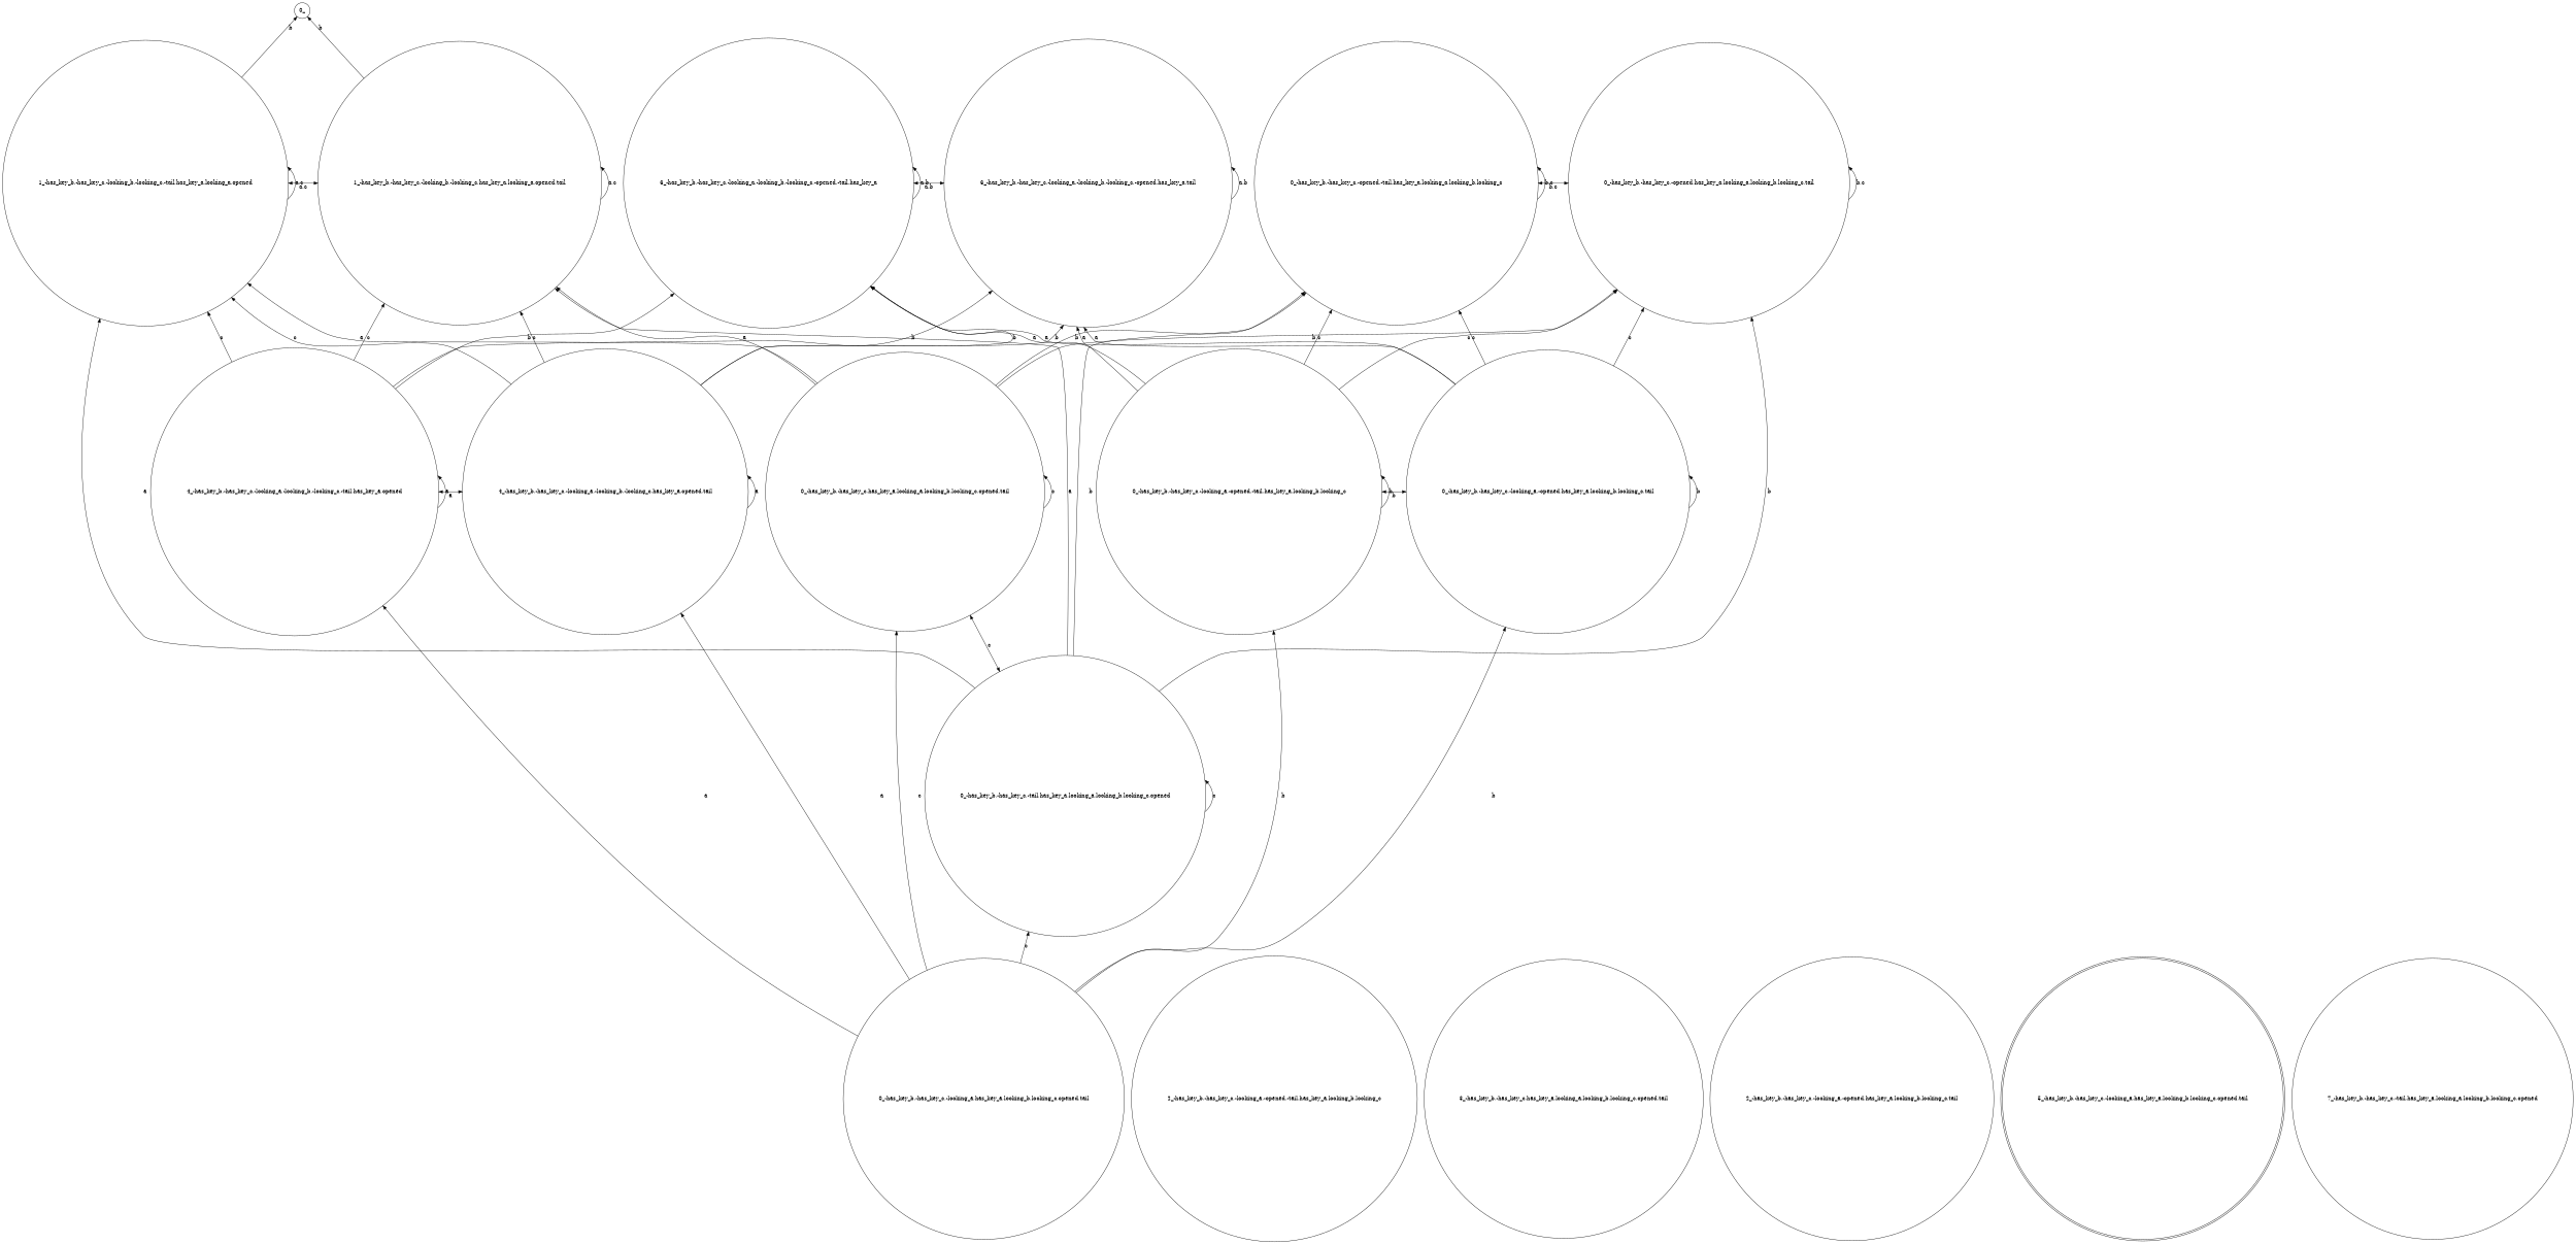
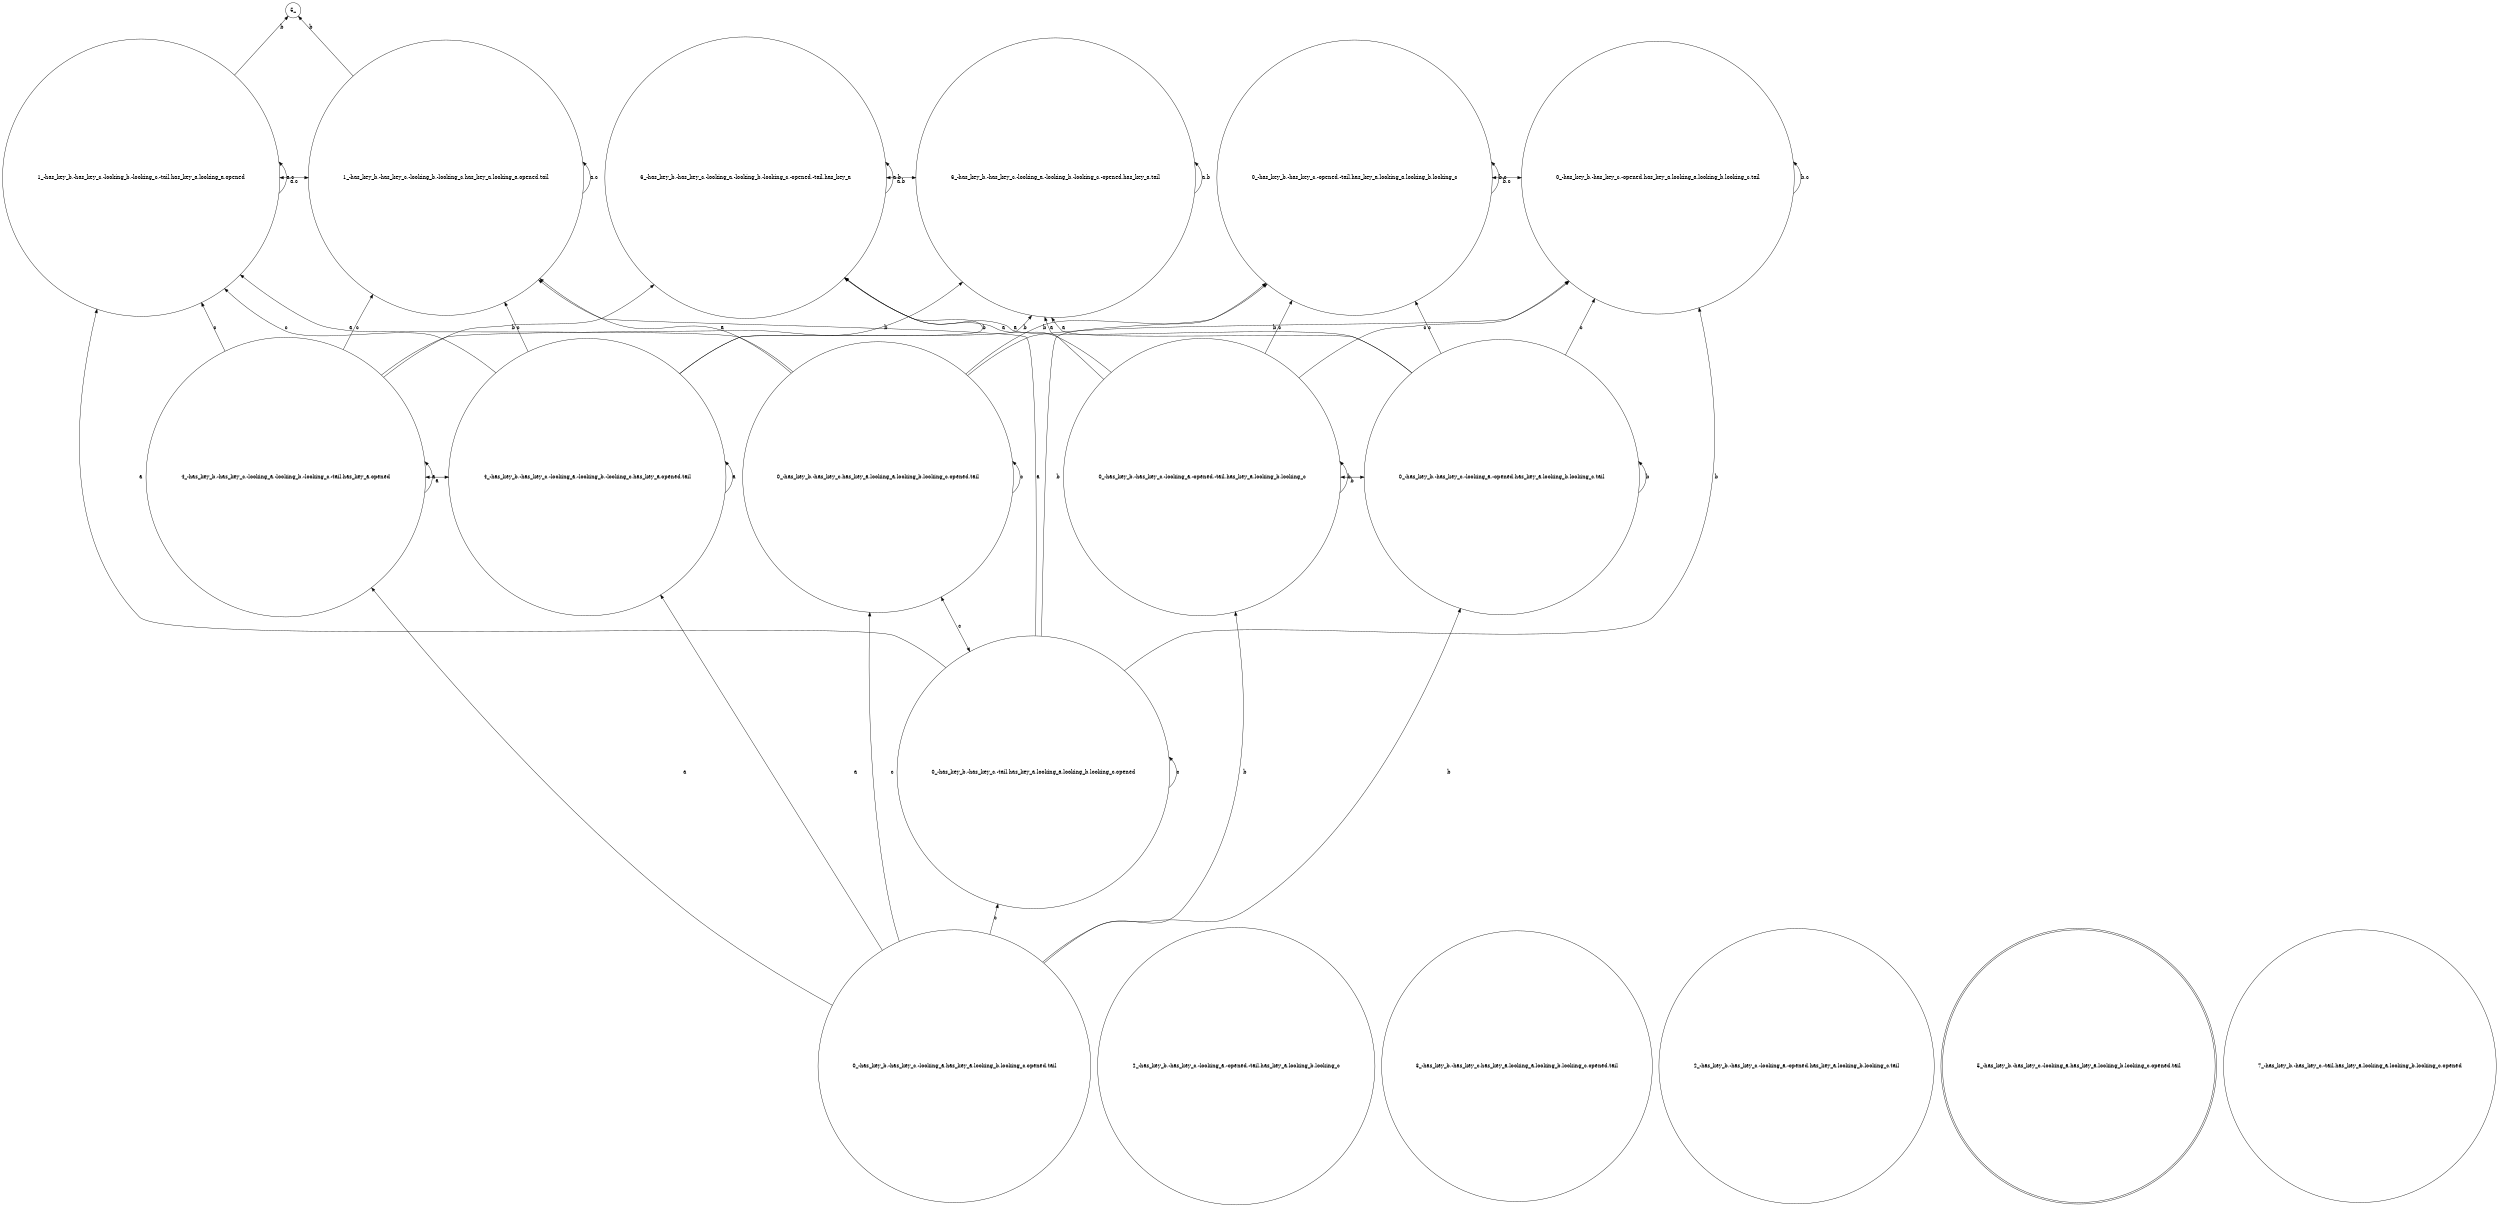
  digraph {
    rankdir=BT
    node [shape=circle]
    "1_-has_key_b,-has_key_c,-looking_b,-looking_c,has_key_a,looking_a,opened,tail"
    "1_-has_key_b,-has_key_c,-looking_b,-looking_c,-tail,has_key_a,looking_a,opened"
    "6_-has_key_b,-has_key_c,-looking_a,-looking_b,-looking_c,-opened,has_key_a,tail"
    "6_-has_key_b,-has_key_c,-looking_a,-looking_b,-looking_c,-opened,-tail,has_key_a"
    "4_-has_key_b,-has_key_c,-looking_a,-looking_b,-looking_c,has_key_a,opened,tail"
    "4_-has_key_b,-has_key_c,-looking_a,-looking_b,-looking_c,-tail,has_key_a,opened"
    "0_-has_key_b,-has_key_c,-opened,has_key_a,looking_a,looking_b,looking_c,tail"
    "0_-has_key_b,-has_key_c,-opened,-tail,has_key_a,looking_a,looking_b,looking_c"
    "0_-has_key_b,-has_key_c,-looking_a,has_key_a,looking_b,looking_c,opened,tail"
    "0_-has_key_b,-has_key_c,-looking_a,-opened,-tail,has_key_a,looking_b,looking_c"
    "0_-has_key_b,-has_key_c,-looking_a,-opened,has_key_a,looking_b,looking_c,tail"
    "0_-has_key_b,-has_key_c,has_key_a,looking_a,looking_b,looking_c,opened,tail"
    "0_-has_key_b,-has_key_c,-tail,has_key_a,looking_a,looking_b,looking_c,opened"
-   "0_"
+   "0_" [label="5_"]
    "2_-has_key_b,-has_key_c,-looking_a,-opened,-tail,has_key_a,looking_b,looking_c"
    "3_-has_key_b,-has_key_c,has_key_a,looking_a,looking_b,looking_c,opened,tail"
    "2_-has_key_b,-has_key_c,-looking_a,-opened,has_key_a,looking_b,looking_c,tail"
    "5_-has_key_b,-has_key_c,-looking_a,has_key_a,looking_b,looking_c,opened,tail" [shape=doublecircle]
    "7_-has_key_b,-has_key_c,-tail,has_key_a,looking_a,looking_b,looking_c,opened"
    subgraph sub_1 {
      rank=same
      "1_-has_key_b,-has_key_c,-looking_b,-looking_c,has_key_a,looking_a,opened,tail"
      "1_-has_key_b,-has_key_c,-looking_b,-looking_c,-tail,has_key_a,looking_a,opened"
    }
    subgraph sub_2 {
      rank=same
      "6_-has_key_b,-has_key_c,-looking_a,-looking_b,-looking_c,-opened,has_key_a,tail"
      "6_-has_key_b,-has_key_c,-looking_a,-looking_b,-looking_c,-opened,-tail,has_key_a"
    }
    subgraph sub_3 {
      rank=same
      "4_-has_key_b,-has_key_c,-looking_a,-looking_b,-looking_c,has_key_a,opened,tail"
      "4_-has_key_b,-has_key_c,-looking_a,-looking_b,-looking_c,-tail,has_key_a,opened"
    }
    subgraph sub_4 {
      rank=same
      "0_-has_key_b,-has_key_c,-opened,has_key_a,looking_a,looking_b,looking_c,tail"
      "0_-has_key_b,-has_key_c,-opened,-tail,has_key_a,looking_a,looking_b,looking_c"
    }
    subgraph sub_5 {
      rank=same
      "0_-has_key_b,-has_key_c,-looking_a,has_key_a,looking_b,looking_c,opened,tail"
    }
    subgraph sub_6 {
      rank=same
      "0_-has_key_b,-has_key_c,-looking_a,-opened,-tail,has_key_a,looking_b,looking_c"
      "0_-has_key_b,-has_key_c,-looking_a,-opened,has_key_a,looking_b,looking_c,tail"
    }
    subgraph sub_7 {
      rank=same
      "0_-has_key_b,-has_key_c,has_key_a,looking_a,looking_b,looking_c,opened,tail"
    }
    subgraph sub_8 {
      rank=same
      "0_-has_key_b,-has_key_c,-tail,has_key_a,looking_a,looking_b,looking_c,opened"
    }
    "1_-has_key_b,-has_key_c,-looking_b,-looking_c,has_key_a,looking_a,opened,tail" -> "1_-has_key_b,-has_key_c,-looking_b,-looking_c,has_key_a,looking_a,opened,tail" [label="a,c"]
    "1_-has_key_b,-has_key_c,-looking_b,-looking_c,has_key_a,looking_a,opened,tail" -> "0_" [label=b]
    "1_-has_key_b,-has_key_c,-looking_b,-looking_c,-tail,has_key_a,looking_a,opened" -> "1_-has_key_b,-has_key_c,-looking_b,-looking_c,has_key_a,looking_a,opened,tail" [dir=both label="a,c"]
    "1_-has_key_b,-has_key_c,-looking_b,-looking_c,-tail,has_key_a,looking_a,opened" -> "1_-has_key_b,-has_key_c,-looking_b,-looking_c,-tail,has_key_a,looking_a,opened" [label="a,c"]
    "1_-has_key_b,-has_key_c,-looking_b,-looking_c,-tail,has_key_a,looking_a,opened" -> "0_" [label=b]
    "6_-has_key_b,-has_key_c,-looking_a,-looking_b,-looking_c,-opened,has_key_a,tail" -> "6_-has_key_b,-has_key_c,-looking_a,-looking_b,-looking_c,-opened,has_key_a,tail" [label="a,b"]
    "6_-has_key_b,-has_key_c,-looking_a,-looking_b,-looking_c,-opened,-tail,has_key_a" -> "6_-has_key_b,-has_key_c,-looking_a,-looking_b,-looking_c,-opened,has_key_a,tail" [dir=both label="a,b"]
    "6_-has_key_b,-has_key_c,-looking_a,-looking_b,-looking_c,-opened,-tail,has_key_a" -> "6_-has_key_b,-has_key_c,-looking_a,-looking_b,-looking_c,-opened,-tail,has_key_a" [label="a,b"]
    "4_-has_key_b,-has_key_c,-looking_a,-looking_b,-looking_c,has_key_a,opened,tail" -> "1_-has_key_b,-has_key_c,-looking_b,-looking_c,has_key_a,looking_a,opened,tail" [label=c]
    "4_-has_key_b,-has_key_c,-looking_a,-looking_b,-looking_c,has_key_a,opened,tail" -> "1_-has_key_b,-has_key_c,-looking_b,-looking_c,-tail,has_key_a,looking_a,opened" [label=c]
    "4_-has_key_b,-has_key_c,-looking_a,-looking_b,-looking_c,has_key_a,opened,tail" -> "6_-has_key_b,-has_key_c,-looking_a,-looking_b,-looking_c,-opened,has_key_a,tail" [label=b]
    "4_-has_key_b,-has_key_c,-looking_a,-looking_b,-looking_c,has_key_a,opened,tail" -> "6_-has_key_b,-has_key_c,-looking_a,-looking_b,-looking_c,-opened,-tail,has_key_a" [label=b]
    "4_-has_key_b,-has_key_c,-looking_a,-looking_b,-looking_c,has_key_a,opened,tail" -> "4_-has_key_b,-has_key_c,-looking_a,-looking_b,-looking_c,has_key_a,opened,tail" [label=a]
    "4_-has_key_b,-has_key_c,-looking_a,-looking_b,-looking_c,-tail,has_key_a,opened" -> "1_-has_key_b,-has_key_c,-looking_b,-looking_c,has_key_a,looking_a,opened,tail" [label=c]
    "4_-has_key_b,-has_key_c,-looking_a,-looking_b,-looking_c,-tail,has_key_a,opened" -> "1_-has_key_b,-has_key_c,-looking_b,-looking_c,-tail,has_key_a,looking_a,opened" [label=c]
    "4_-has_key_b,-has_key_c,-looking_a,-looking_b,-looking_c,-tail,has_key_a,opened" -> "6_-has_key_b,-has_key_c,-looking_a,-looking_b,-looking_c,-opened,has_key_a,tail" [label=b]
    "4_-has_key_b,-has_key_c,-looking_a,-looking_b,-looking_c,-tail,has_key_a,opened" -> "6_-has_key_b,-has_key_c,-looking_a,-looking_b,-looking_c,-opened,-tail,has_key_a" [label=b]
    "4_-has_key_b,-has_key_c,-looking_a,-looking_b,-looking_c,-tail,has_key_a,opened" -> "4_-has_key_b,-has_key_c,-looking_a,-looking_b,-looking_c,has_key_a,opened,tail" [dir=both label=a]
    "4_-has_key_b,-has_key_c,-looking_a,-looking_b,-looking_c,-tail,has_key_a,opened" -> "4_-has_key_b,-has_key_c,-looking_a,-looking_b,-looking_c,-tail,has_key_a,opened" [label=a]
    "0_-has_key_b,-has_key_c,-opened,has_key_a,looking_a,looking_b,looking_c,tail" -> "0_-has_key_b,-has_key_c,-opened,has_key_a,looking_a,looking_b,looking_c,tail" [label="b,c"]
    "0_-has_key_b,-has_key_c,-opened,-tail,has_key_a,looking_a,looking_b,looking_c" -> "0_-has_key_b,-has_key_c,-opened,has_key_a,looking_a,looking_b,looking_c,tail" [dir=both label="b,c"]
    "0_-has_key_b,-has_key_c,-opened,-tail,has_key_a,looking_a,looking_b,looking_c" -> "0_-has_key_b,-has_key_c,-opened,-tail,has_key_a,looking_a,looking_b,looking_c" [label="b,c"]
    "0_-has_key_b,-has_key_c,-looking_a,has_key_a,looking_b,looking_c,opened,tail" -> "4_-has_key_b,-has_key_c,-looking_a,-looking_b,-looking_c,has_key_a,opened,tail" [label=a]
    "0_-has_key_b,-has_key_c,-looking_a,has_key_a,looking_b,looking_c,opened,tail" -> "4_-has_key_b,-has_key_c,-looking_a,-looking_b,-looking_c,-tail,has_key_a,opened" [label=a]
    "0_-has_key_b,-has_key_c,-looking_a,has_key_a,looking_b,looking_c,opened,tail" -> "0_-has_key_b,-has_key_c,-looking_a,-opened,-tail,has_key_a,looking_b,looking_c" [label=b]
    "0_-has_key_b,-has_key_c,-looking_a,has_key_a,looking_b,looking_c,opened,tail" -> "0_-has_key_b,-has_key_c,-looking_a,-opened,has_key_a,looking_b,looking_c,tail" [label=b]
    "0_-has_key_b,-has_key_c,-looking_a,has_key_a,looking_b,looking_c,opened,tail" -> "0_-has_key_b,-has_key_c,has_key_a,looking_a,looking_b,looking_c,opened,tail" [label=c]
    "0_-has_key_b,-has_key_c,-looking_a,has_key_a,looking_b,looking_c,opened,tail" -> "0_-has_key_b,-has_key_c,-tail,has_key_a,looking_a,looking_b,looking_c,opened" [label=c]
    "0_-has_key_b,-has_key_c,-looking_a,-opened,-tail,has_key_a,looking_b,looking_c" -> "6_-has_key_b,-has_key_c,-looking_a,-looking_b,-looking_c,-opened,has_key_a,tail" [label=a]
    "0_-has_key_b,-has_key_c,-looking_a,-opened,-tail,has_key_a,looking_b,looking_c" -> "6_-has_key_b,-has_key_c,-looking_a,-looking_b,-looking_c,-opened,-tail,has_key_a" [label=a]
    "0_-has_key_b,-has_key_c,-looking_a,-opened,-tail,has_key_a,looking_b,looking_c" -> "0_-has_key_b,-has_key_c,-opened,has_key_a,looking_a,looking_b,looking_c,tail" [label=c]
    "0_-has_key_b,-has_key_c,-looking_a,-opened,-tail,has_key_a,looking_b,looking_c" -> "0_-has_key_b,-has_key_c,-opened,-tail,has_key_a,looking_a,looking_b,looking_c" [label=c]
    "0_-has_key_b,-has_key_c,-looking_a,-opened,-tail,has_key_a,looking_b,looking_c" -> "0_-has_key_b,-has_key_c,-looking_a,-opened,-tail,has_key_a,looking_b,looking_c" [label=b]
    "0_-has_key_b,-has_key_c,-looking_a,-opened,-tail,has_key_a,looking_b,looking_c" -> "0_-has_key_b,-has_key_c,-looking_a,-opened,has_key_a,looking_b,looking_c,tail" [dir=both label=b]
    "0_-has_key_b,-has_key_c,-looking_a,-opened,has_key_a,looking_b,looking_c,tail" -> "6_-has_key_b,-has_key_c,-looking_a,-looking_b,-looking_c,-opened,has_key_a,tail" [label=a]
    "0_-has_key_b,-has_key_c,-looking_a,-opened,has_key_a,looking_b,looking_c,tail" -> "6_-has_key_b,-has_key_c,-looking_a,-looking_b,-looking_c,-opened,-tail,has_key_a" [label=a]
    "0_-has_key_b,-has_key_c,-looking_a,-opened,has_key_a,looking_b,looking_c,tail" -> "0_-has_key_b,-has_key_c,-opened,has_key_a,looking_a,looking_b,looking_c,tail" [label=c]
    "0_-has_key_b,-has_key_c,-looking_a,-opened,has_key_a,looking_b,looking_c,tail" -> "0_-has_key_b,-has_key_c,-opened,-tail,has_key_a,looking_a,looking_b,looking_c" [label=c]
    "0_-has_key_b,-has_key_c,-looking_a,-opened,has_key_a,looking_b,looking_c,tail" -> "0_-has_key_b,-has_key_c,-looking_a,-opened,has_key_a,looking_b,looking_c,tail" [label=b]
    "0_-has_key_b,-has_key_c,has_key_a,looking_a,looking_b,looking_c,opened,tail" -> "1_-has_key_b,-has_key_c,-looking_b,-looking_c,has_key_a,looking_a,opened,tail" [label=a]
    "0_-has_key_b,-has_key_c,has_key_a,looking_a,looking_b,looking_c,opened,tail" -> "1_-has_key_b,-has_key_c,-looking_b,-looking_c,-tail,has_key_a,looking_a,opened" [label=a]
    "0_-has_key_b,-has_key_c,has_key_a,looking_a,looking_b,looking_c,opened,tail" -> "0_-has_key_b,-has_key_c,-opened,has_key_a,looking_a,looking_b,looking_c,tail" [label=b]
    "0_-has_key_b,-has_key_c,has_key_a,looking_a,looking_b,looking_c,opened,tail" -> "0_-has_key_b,-has_key_c,-opened,-tail,has_key_a,looking_a,looking_b,looking_c" [label=b]
    "0_-has_key_b,-has_key_c,has_key_a,looking_a,looking_b,looking_c,opened,tail" -> "0_-has_key_b,-has_key_c,has_key_a,looking_a,looking_b,looking_c,opened,tail" [label=c]
    "0_-has_key_b,-has_key_c,-tail,has_key_a,looking_a,looking_b,looking_c,opened" -> "1_-has_key_b,-has_key_c,-looking_b,-looking_c,has_key_a,looking_a,opened,tail" [label=a]
    "0_-has_key_b,-has_key_c,-tail,has_key_a,looking_a,looking_b,looking_c,opened" -> "1_-has_key_b,-has_key_c,-looking_b,-looking_c,-tail,has_key_a,looking_a,opened" [label=a]
    "0_-has_key_b,-has_key_c,-tail,has_key_a,looking_a,looking_b,looking_c,opened" -> "0_-has_key_b,-has_key_c,-opened,has_key_a,looking_a,looking_b,looking_c,tail" [label=b]
    "0_-has_key_b,-has_key_c,-tail,has_key_a,looking_a,looking_b,looking_c,opened" -> "0_-has_key_b,-has_key_c,-opened,-tail,has_key_a,looking_a,looking_b,looking_c" [label=b]
    "0_-has_key_b,-has_key_c,-tail,has_key_a,looking_a,looking_b,looking_c,opened" -> "0_-has_key_b,-has_key_c,has_key_a,looking_a,looking_b,looking_c,opened,tail" [dir=both label=c]
    "0_-has_key_b,-has_key_c,-tail,has_key_a,looking_a,looking_b,looking_c,opened" -> "0_-has_key_b,-has_key_c,-tail,has_key_a,looking_a,looking_b,looking_c,opened" [label=c]
  }
